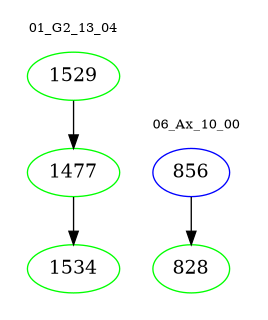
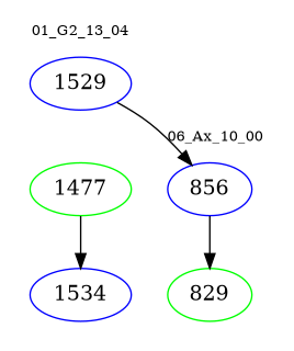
  digraph {
    node [color=blue]
    edge [color=black]
    n1 [label=856]
-   n2 [color=green label=828]
-   n3 [color=green label=1529]
+   n2 [color=green label=829]
+   n3 [label=1529]
    n4 [color=green label=1477]
-   n5 [color=green label=1534]
+   n5 [label=1534]
    subgraph cluster_1 {
      color=white
      fontsize=10
      label="06_Ax_10_00"
      n1
      n2
    }
    subgraph cluster_2 {
      color=white
      fontsize=10
      label="01_G2_13_04"
      n3
      n4
      n5
    }
    n1 -> n2
-   n3 -> n4
+   n3 -> n1
    n4 -> n5
  }
